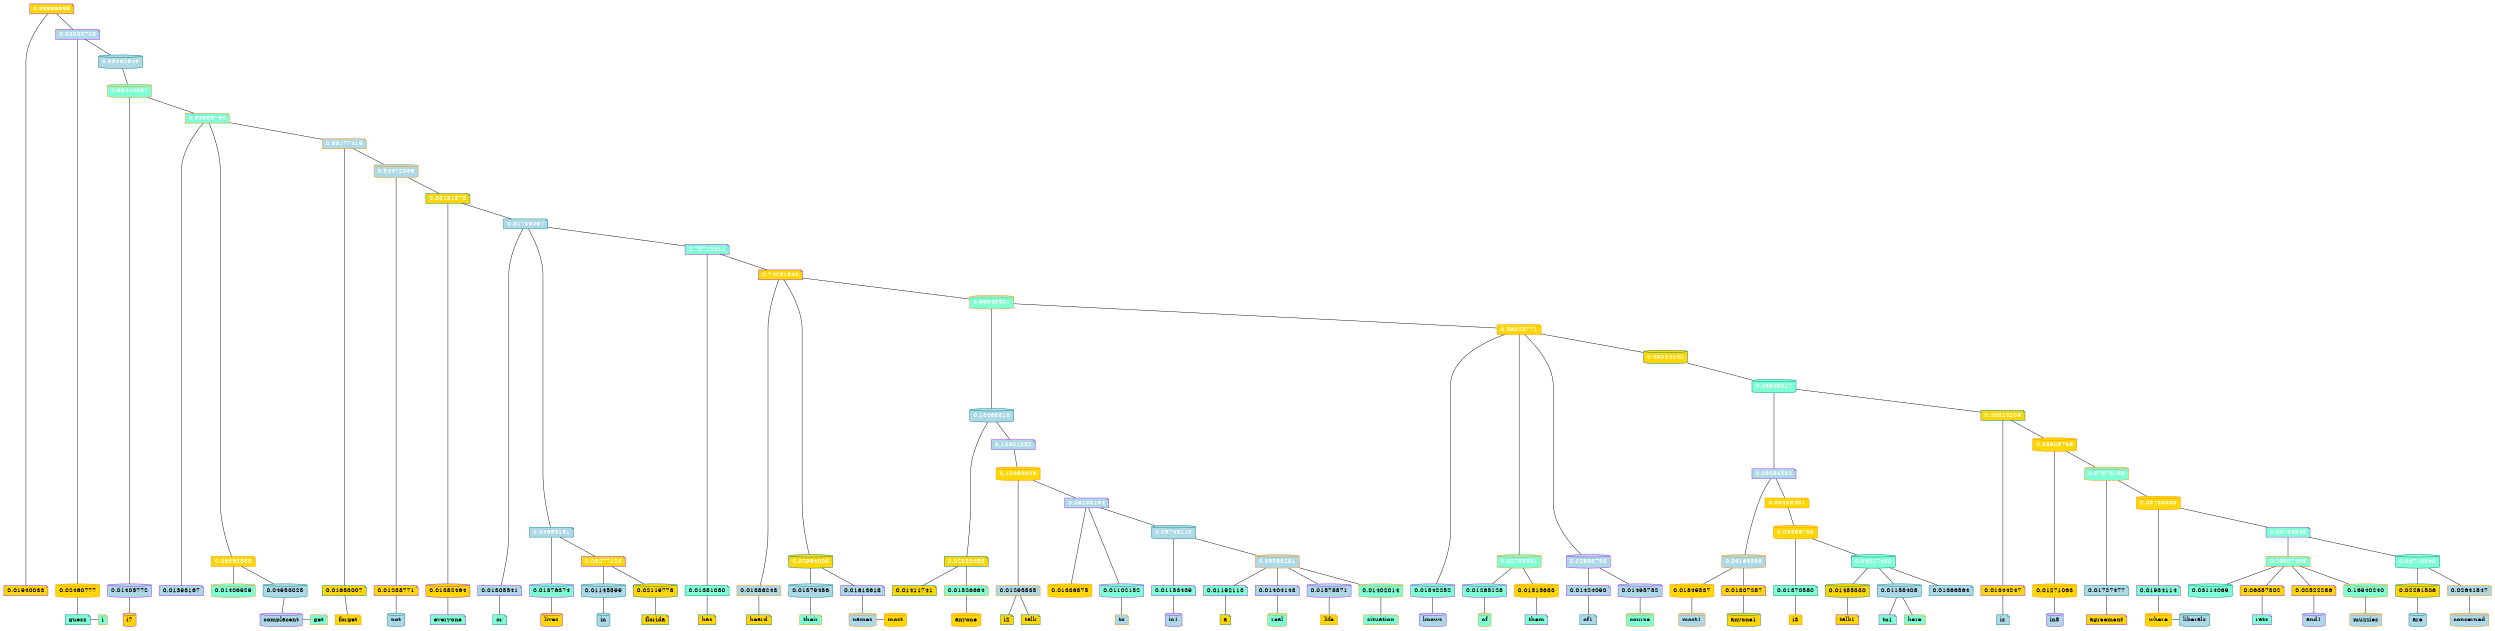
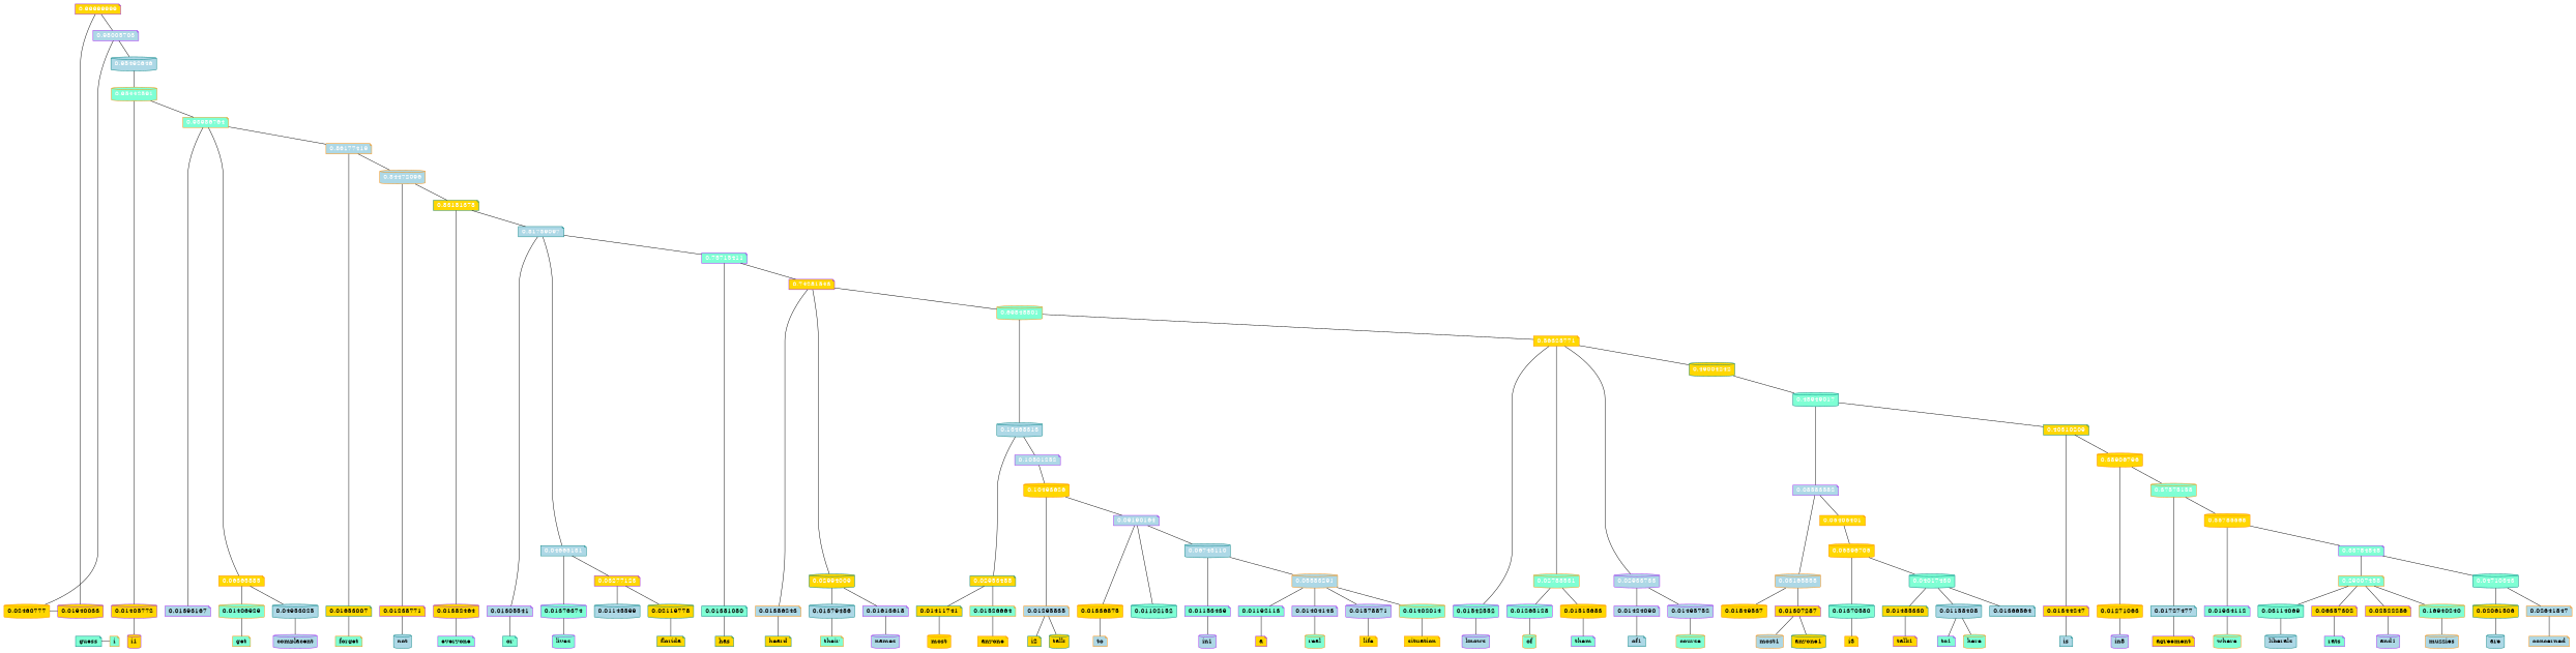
  graph {
    node [color=darkorange fillcolor=gold format=png nodesep=0.001 ordering=out overlap_scaling=0.01 ranksep=0.001 shape=note style=filled fontcolor=black]
    n1 [fillcolor=aquamarine height=0.15 label=i style="filled,solid" width=0.15 fontcolor=""]
    n2 [color=teal fillcolor=aquamarine height=0.15 label=guess style="filled,solid" width=0.15 fontcolor=""]
-   n3 [color=purple height=0.15 label=i7 shape=cylinder style="filled,solid" width=0.15 fontcolor=""]
+   n3 [color=purple height=0.15 label=i1 shape=cylinder style="filled,solid" width=0.15 fontcolor=""]
    n4 [fillcolor=aquamarine height=0.15 label=get style="filled,solid" width=0.15 fontcolor=""]
    n5 [color=purple fillcolor=lightblue height=0.15 label=complacent shape=cylinder style="filled,solid" width=0.15 fontcolor=""]
-   n6 [height=0.15 label=forget style="filled,solid" width=0.15 fontcolor=""]
+   n6 [fillcolor=aquamarine height=0.15 label=forget style="filled,solid" width=0.15 fontcolor=""]
    n7 [color=teal fillcolor=lightblue height=0.15 label=not shape=cylinder style="filled,solid" width=0.15 fontcolor=""]
    n8 [color=purple fillcolor=aquamarine height=0.15 label=everyone style="filled,solid" width=0.15 fontcolor=""]
-   n9 [color=purple height=0.15 label=lives shape=cylinder style="filled,solid" width=0.15 fontcolor=""]
-   n10 [color=teal fillcolor=lightblue height=0.15 label=in shape=cylinder style="filled,solid" width=0.15 fontcolor=""]
+   n9 [color=purple fillcolor=aquamarine height=0.15 label=lives shape=cylinder style="filled,solid" width=0.15 fontcolor=""]
    n11 [color=teal height=0.15 label=florida style="filled,solid" width=0.15 fontcolor=""]
    n12 [color=teal fillcolor=aquamarine height=0.15 label=or style="filled,solid" width=0.15 fontcolor=""]
    n13 [color=teal height=0.15 label=has style="filled,solid" width=0.15 fontcolor=""]
    n14 [color=teal height=0.15 label=heard style="filled,solid" width=0.15 fontcolor=""]
    n15 [fillcolor=aquamarine height=0.15 label=their style="filled,solid" width=0.15 fontcolor=""]
-   n16 [fillcolor=lightblue height=0.15 label=names shape=cylinder style="filled,solid" width=0.15 fontcolor=""]
+   n16 [color=purple fillcolor=lightblue height=0.15 label=names shape=cylinder style="filled,solid" width=0.15 fontcolor=""]
    n17 [height=0.15 label=most shape=cylinder style="filled,solid" width=0.15 fontcolor=""]
-   n18 [height=0.15 label=anyone shape=cylinder style="filled,solid" width=0.15 fontcolor=""]
+   n18 [height=0.15 label=anyone style="filled,solid" width=0.15 fontcolor=""]
    n19 [color=teal height=0.15 label=i2 style="filled,solid" width=0.15 fontcolor=""]
-   n20 [color=teal height=0.15 label=talk style="filled,solid" width=0.15 fontcolor=""]
+   n20 [color=teal height=0.15 label=talk shape=cylinder style="filled,solid" width=0.15 fontcolor=""]
    n21 [fillcolor=lightblue height=0.15 label=to style="filled,solid" width=0.15 fontcolor=""]
    n22 [color=purple fillcolor=lightblue height=0.15 label=in1 shape=cylinder style="filled,solid" width=0.15 fontcolor=""]
-   n23 [color=teal height=0.15 label=a style="filled,solid" width=0.15 fontcolor=""]
+   n23 [color=purple height=0.15 label=a style="filled,solid" width=0.15 fontcolor=""]
    n24 [fillcolor=aquamarine height=0.15 label=real shape=cylinder style="filled,solid" width=0.15 fontcolor=""]
    n25 [height=0.15 label=life style="filled,solid" width=0.15 fontcolor=""]
-   n26 [fillcolor=aquamarine height=0.15 label=situation style="filled,solid" width=0.15 fontcolor=""]
+   n26 [height=0.15 label=situation style="filled,solid" width=0.15 fontcolor=""]
    n27 [color=purple fillcolor=lightblue height=0.15 label=knows shape=cylinder style="filled,solid" width=0.15 fontcolor=""]
    n28 [fillcolor=aquamarine height=0.15 label=of shape=cylinder style="filled,solid" width=0.15 fontcolor=""]
    n29 [color=purple fillcolor=aquamarine height=0.15 label=them style="filled,solid" width=0.15 fontcolor=""]
    n30 [color=teal fillcolor=lightblue height=0.15 label=of1 style="filled,solid" width=0.15 fontcolor=""]
    n31 [fillcolor=aquamarine height=0.15 label=course shape=cylinder style="filled,solid" width=0.15 fontcolor=""]
    n32 [fillcolor=lightblue height=0.15 label=most1 shape=cylinder style="filled,solid" width=0.15 fontcolor=""]
    n33 [color=teal height=0.15 label=anyone1 shape=cylinder style="filled,solid" width=0.15 fontcolor=""]
    n34 [height=0.15 label=i3 style="filled,solid" width=0.15 fontcolor=""]
    n35 [color=purple height=0.15 label=talk1 style="filled,solid" width=0.15 fontcolor=""]
    n36 [color=purple fillcolor=aquamarine height=0.15 label=to1 style="filled,solid" width=0.15 fontcolor=""]
-   n37 [fillcolor=aquamarine height=0.15 label=here style="filled,solid" width=0.15 fontcolor=""]
+   n37 [fillcolor=aquamarine height=0.15 label=here shape=cylinder style="filled,solid" width=0.15 fontcolor=""]
    n38 [color=teal fillcolor=lightblue height=0.15 label=is style="filled,solid" width=0.15 fontcolor=""]
    n39 [color=purple fillcolor=lightblue height=0.15 label=in8 shape=cylinder style="filled,solid" width=0.15 fontcolor=""]
    n40 [color=purple height=0.15 label=agreement style="filled,solid" width=0.15 fontcolor=""]
-   n41 [height=0.15 label=where shape=cylinder style="filled,solid" width=0.15 fontcolor=""]
+   n41 [fillcolor=aquamarine height=0.15 label=where shape=cylinder style="filled,solid" width=0.15 fontcolor=""]
    n42 [color=teal fillcolor=lightblue height=0.15 label=liberals shape=cylinder style="filled,solid" width=0.15 fontcolor=""]
    n43 [color=purple fillcolor=aquamarine height=0.15 label=rats style="filled,solid" width=0.15 fontcolor=""]
    n44 [color=purple fillcolor=lightblue height=0.15 label=and1 shape=cylinder style="filled,solid" width=0.15 fontcolor=""]
    n45 [fillcolor=lightblue height=0.15 label=muzzies shape=cylinder style="filled,solid" width=0.15 fontcolor=""]
    n46 [color=teal fillcolor=lightblue height=0.15 label=are shape=cylinder style="filled,solid" width=0.15 fontcolor=""]
-   n47 [fillcolor=lightblue height=0.15 label=concerned shape=cylinder style="filled,solid" width=0.15 fontcolor=""]
-   n48 [color=purple height=0.15 label=0.01940033 width=0.15]
+   n47 [fillcolor=lightblue height=0.15 label=concerned style="filled,solid" width=0.15 fontcolor=""]
+   n48 [color=purple height=0.15 label=0.01940033 shape=cylinder width=0.15]
    n49 [height=0.15 label=0.02460777 shape=cylinder width=0.15]
-   n50 [color=purple fillcolor=lightblue height=0.15 label=0.01405772 shape=cylinder width=0.15]
+   n50 [color=purple height=0.15 label=0.01405772 shape=cylinder width=0.15]
    n51 [fillcolor=aquamarine height=0.15 label=0.01406929 shape=cylinder width=0.15]
    n52 [color=teal fillcolor=lightblue height=0.15 label=0.04953025 shape=cylinder width=0.15]
    n53 [color=purple fillcolor=lightblue height=0.15 label=0.01393167 width=0.15]
    n54 [color=teal height=0.15 label=0.01653007 width=0.15]
    n55 [color=purple height=0.15 label=0.01238771 width=0.15]
    n56 [color=purple height=0.15 label=0.01382464 shape=cylinder width=0.15]
    n57 [color=purple fillcolor=aquamarine height=0.15 label=0.01376374 shape=cylinder width=0.15]
    n58 [color=teal fillcolor=lightblue height=0.15 label=0.01145599 shape=cylinder width=0.15]
    n59 [color=teal height=0.15 label=0.02119778 shape=cylinder width=0.15]
    n60 [color=purple fillcolor=lightblue height=0.15 label=0.01305541 width=0.15]
    n61 [color=teal fillcolor=aquamarine height=0.15 label=0.01381080 width=0.15]
    n62 [fillcolor=lightblue height=0.15 label=0.01386243 width=0.15]
    n63 [color=teal fillcolor=lightblue height=0.15 label=0.01379486 shape=cylinder width=0.15]
    n64 [color=purple fillcolor=lightblue height=0.15 label=0.01613618 width=0.15]
    n65 [color=teal height=0.15 label=0.01411741 width=0.15]
    n66 [fillcolor=aquamarine height=0.15 label=0.01526664 width=0.15]
    n67 [fillcolor=lightblue height=0.15 label=0.01295835 width=0.15]
    n68 [height=0.15 label=0.01336875 shape=cylinder width=0.15]
-   n69 [color=purple fillcolor=aquamarine height=0.15 label=0.01102152 shape=cylinder width=0.15]
+   n69 [color=teal fillcolor=aquamarine height=0.15 label=0.01102152 shape=cylinder width=0.15]
    n70 [color=purple fillcolor=aquamarine height=0.15 label=0.01153439 width=0.15]
    n71 [color=purple fillcolor=aquamarine height=0.15 label=0.01192113 width=0.15]
    n72 [color=purple fillcolor=lightblue height=0.15 label=0.01404143 width=0.15]
    n73 [color=purple fillcolor=lightblue height=0.15 label=0.01578871 shape=cylinder width=0.15]
    n74 [fillcolor=aquamarine height=0.15 label=0.01402014 shape=cylinder width=0.15]
-   n75 [color=purple fillcolor=aquamarine height=0.15 label=0.01542252 shape=cylinder width=0.15]
+   n75 [color=purple fillcolor=aquamarine height=0.15 label=0.01542552 shape=cylinder width=0.15]
    n76 [color=purple fillcolor=aquamarine height=0.15 label=0.01265128 shape=cylinder width=0.15]
    n77 [height=0.15 label=0.01515683 shape=cylinder width=0.15]
    n78 [color=purple fillcolor=lightblue height=0.15 label=0.01424090 width=0.15]
    n79 [color=purple fillcolor=lightblue height=0.15 label=0.01495752 shape=cylinder width=0.15]
    n80 [height=0.15 label=0.01849537 shape=cylinder width=0.15]
    n81 [color=purple height=0.15 label=0.01307287 width=0.15]
-   n82 [color=teal fillcolor=aquamarine height=0.15 label=0.01370580 width=0.15]
-   n83 [color=teal height=0.15 label=0.01485330 shape=cylinder width=0.15]
+   n82 [color=teal fillcolor=aquamarine height=0.15 label=0.01370580 shape=cylinder width=0.15]
+   n83 [color=teal height=0.15 label=0.01485330 width=0.15]
    n84 [color=teal fillcolor=lightblue height=0.15 label=0.01158408 shape=cylinder width=0.15]
    n85 [color=teal fillcolor=lightblue height=0.15 label=0.01366564 width=0.15]
    n86 [color=purple height=0.15 label=0.01344247 width=0.15]
    n87 [height=0.15 label=0.01271063 shape=cylinder width=0.15]
    n88 [color=teal fillcolor=lightblue height=0.15 label=0.01727477 width=0.15]
-   n89 [color=purple fillcolor=aquamarine height=0.15 label=0.01934114 width=0.15]
+   n89 [color=purple fillcolor=aquamarine height=0.15 label=0.01934112 width=0.15]
    n90 [color=teal fillcolor=aquamarine height=0.15 label=0.03114069 shape=cylinder width=0.15]
    n91 [color=purple height=0.15 label=0.06357302 width=0.15]
    n92 [color=purple height=0.15 label=0.02522286 width=0.15]
    n93 [fillcolor=aquamarine height=0.15 label=0.16940240 shape=cylinder width=0.15]
-   n94 [color=teal height=0.15 label=0.02261506 shape=cylinder width=0.15]
+   n94 [color=teal height=0.15 label=0.02061506 shape=cylinder width=0.15]
    n95 [fillcolor=lightblue height=0.15 label=0.02641847 width=0.15]
    n96 [color=purple fontcolor=grey99 height=0.15 label=0.99999999 width=0.15]
    n97 [color=purple fillcolor=lightblue fontcolor=grey99 height=0.15 label=0.98005703 width=0.15]
    n98 [color=teal fillcolor=lightblue fontcolor=grey99 height=0.15 label=0.95492646 shape=cylinder width=0.15]
    n99 [fillcolor=aquamarine fontcolor=grey99 height=0.15 label=0.95442591 shape=cylinder width=0.15]
    n100 [fillcolor=aquamarine fontcolor=grey99 height=0.15 label=0.93986764 width=0.15]
    n101 [fontcolor=grey99 height=0.15 label=0.06365885 width=0.15]
    n102 [fillcolor=lightblue fontcolor=grey99 height=0.15 label=0.86177419 width=0.15]
    n103 [fillcolor=lightblue fontcolor=grey99 height=0.15 label=0.84472096 shape=cylinder width=0.15]
    n104 [color=teal fontcolor=grey99 height=0.15 label=0.83181378 width=0.15]
    n105 [color=teal fillcolor=lightblue fontcolor=grey99 height=0.15 label=0.81739097 width=0.15]
    n106 [color=teal fillcolor=lightblue fontcolor=grey99 height=0.15 label=0.04665131 width=0.15]
    n107 [color=purple fillcolor=aquamarine fontcolor=grey99 height=0.15 label=0.75715411 width=0.15]
    n108 [color=purple fontcolor=grey99 height=0.15 label=0.03277123 width=0.15]
    n109 [color=purple fontcolor=grey99 height=0.15 label=0.74281543 width=0.15]
    n110 [color=teal fontcolor=grey99 height=0.15 label=0.02994009 shape=cylinder width=0.15]
    n111 [fillcolor=aquamarine fontcolor=grey99 height=0.15 label=0.69848801 shape=cylinder width=0.15]
    n112 [color=teal fillcolor=lightblue fontcolor=grey99 height=0.15 label=0.13468313 shape=cylinder width=0.15]
    n113 [fontcolor=grey99 height=0.15 label=0.56325771 width=0.15]
    n114 [color=teal fontcolor=grey99 height=0.15 label=0.02953488 width=0.15]
    n115 [color=purple fillcolor=lightblue fontcolor=grey99 height=0.15 label=0.10501252 width=0.15]
    n116 [fillcolor=aquamarine fontcolor=grey99 height=0.15 label=0.02788531 shape=cylinder width=0.15]
    n117 [color=purple fillcolor=lightblue fontcolor=grey99 height=0.15 label=0.02933733 shape=cylinder width=0.15]
    n118 [color=teal fontcolor=grey99 height=0.15 label=0.49004242 shape=cylinder width=0.15]
    n119 [fontcolor=grey99 height=0.15 label=0.10493626 shape=cylinder width=0.15]
    n120 [color=teal fillcolor=aquamarine fontcolor=grey99 height=0.15 label=0.48949017 shape=cylinder width=0.15]
    n121 [color=purple fillcolor=lightblue fontcolor=grey99 height=0.15 label=0.09190164 width=0.15]
    n122 [color=purple fillcolor=lightblue fontcolor=grey99 height=0.15 label=0.08583582 width=0.15]
    n123 [color=teal fontcolor=grey99 height=0.15 label=0.40310209 width=0.15]
    n124 [color=teal fillcolor=lightblue fontcolor=grey99 height=0.15 label=0.06743110 shape=cylinder width=0.15]
    n125 [fillcolor=lightblue fontcolor=grey99 height=0.15 label=0.03165858 shape=cylinder width=0.15]
    n126 [fontcolor=grey99 height=0.15 label=0.05405401 width=0.15]
    n127 [fontcolor=grey99 height=0.15 label=0.38906796 shape=cylinder width=0.15]
    n128 [fillcolor=lightblue fontcolor=grey99 height=0.15 label=0.05583291 shape=cylinder width=0.15]
    n129 [fontcolor=grey99 height=0.15 label=0.05396705 shape=cylinder width=0.15]
    n130 [fillcolor=aquamarine fontcolor=grey99 height=0.15 label=0.37575158 shape=cylinder width=0.15]
    n131 [color=teal fillcolor=aquamarine fontcolor=grey99 height=0.15 label=0.04017430 shape=cylinder width=0.15]
    n132 [fontcolor=grey99 height=0.15 label=0.35785568 shape=cylinder width=0.15]
    n133 [color=purple fillcolor=aquamarine fontcolor=grey99 height=0.15 label=0.33784848 width=0.15]
    n134 [fillcolor=aquamarine fontcolor=grey99 height=0.15 label=0.29007458 width=0.15]
    n135 [color=teal fillcolor=aquamarine fontcolor=grey99 height=0.15 label=0.04710343 shape=cylinder width=0.15]
    subgraph sub_1 {
      rank=same
      n1
      n2
      n3
      n4
      n5
      n6
      n7
      n8
      n9
-     n10
      n11
      n12
      n13
      n14
      n15
      n16
      n17
      n18
      n19
      n20
      n21
      n22
      n23
      n24
      n25
      n26
      n27
      n28
      n29
      n30
      n31
      n32
      n33
      n34
      n35
      n36
      n37
      n38
      n39
      n40
      n41
      n42
      n43
      n44
      n45
      n46
      n47
    }
    subgraph sub_2 {
      rank=same
      n48
      n49
      n50
      n51
      n52
      n53
      n54
      n55
      n56
      n57
      n58
      n59
      n60
      n61
      n62
      n63
      n64
      n65
      n66
      n67
      n68
      n69
      n70
      n71
      n72
      n73
      n74
      n75
      n76
      n77
      n78
      n79
      n80
      n81
      n82
      n83
      n84
      n85
      n86
      n87
      n88
      n89
      n90
      n91
      n92
      n93
      n94
      n95
    }
    n2 -- n1
-   n49 -- n2
+   n49 -- n48
    n50 -- n3
-   n5 -- n4
+   n51 -- n4
    n52 -- n5
    n54 -- n6
    n55 -- n7
    n56 -- n8
    n57 -- n9
-   n58 -- n10
    n59 -- n11
    n60 -- n12
    n61 -- n13
    n62 -- n14
    n63 -- n15
    n64 -- n16
-   n16 -- n17
+   n65 -- n17
    n66 -- n18
    n67 -- n19
    n67 -- n20
-   n69 -- n21
+   n68 -- n21
    n70 -- n22
    n71 -- n23
    n72 -- n24
    n73 -- n25
    n74 -- n26
    n75 -- n27
    n76 -- n28
    n77 -- n29
    n78 -- n30
    n79 -- n31
-   n80 -- n32
+   n81 -- n32
    n81 -- n33
    n82 -- n34
    n83 -- n35
    n84 -- n36
    n84 -- n37
    n86 -- n38
    n87 -- n39
    n88 -- n40
    n89 -- n41
-   n41 -- n42
+   n90 -- n42
    n91 -- n43
    n92 -- n44
    n93 -- n45
    n94 -- n46
    n95 -- n47
    n96 -- n48
    n96 -- n97
    n97 -- n49
    n97 -- n98
    n98 -- n99
    n99 -- n50
    n99 -- n100
    n100 -- n53
    n100 -- n101
    n100 -- n102
    n101 -- n51
    n101 -- n52
    n102 -- n54
    n102 -- n103
    n103 -- n55
    n103 -- n104
    n104 -- n56
    n104 -- n105
    n105 -- n60
    n105 -- n106
    n105 -- n107
    n106 -- n57
    n106 -- n108
    n107 -- n61
    n107 -- n109
    n108 -- n58
    n108 -- n59
    n109 -- n62
    n109 -- n110
    n109 -- n111
    n110 -- n63
    n110 -- n64
    n111 -- n112
    n111 -- n113
    n112 -- n114
    n112 -- n115
    n113 -- n75
    n113 -- n116
    n113 -- n117
    n113 -- n118
    n114 -- n65
    n114 -- n66
    n115 -- n119
    n116 -- n76
    n116 -- n77
    n117 -- n78
    n117 -- n79
    n118 -- n120
    n119 -- n67
    n119 -- n121
    n120 -- n122
    n120 -- n123
    n121 -- n68
    n121 -- n69
    n121 -- n124
    n122 -- n125
    n122 -- n126
    n123 -- n86
    n123 -- n127
    n124 -- n70
    n124 -- n128
    n125 -- n80
    n125 -- n81
    n126 -- n129
    n127 -- n87
    n127 -- n130
    n128 -- n71
    n128 -- n72
    n128 -- n73
    n128 -- n74
    n129 -- n82
    n129 -- n131
    n130 -- n88
    n130 -- n132
    n131 -- n83
    n131 -- n84
    n131 -- n85
    n132 -- n89
    n132 -- n133
    n133 -- n134
    n133 -- n135
    n134 -- n90
    n134 -- n91
    n134 -- n92
    n134 -- n93
    n135 -- n94
    n135 -- n95
  }
